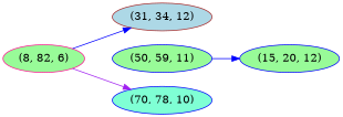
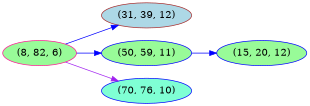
  digraph {
    rankdir=LR
    node [color=blue fillcolor=palegreen style=filled]
    edge [color=blue]
    "(8, 82, 6)" [color=deeppink]
-   "(31, 39, 12)" [color=brown fillcolor=lightblue label="(31, 34, 12)"]
+   "(31, 39, 12)" [color=brown fillcolor=lightblue]
    "(50, 59, 11)"
-   "(70, 78, 10)" [fillcolor=aquamarine]
+   "(70, 78, 10)" [fillcolor=aquamarine label="(70, 76, 10)"]
    "(15, 20, 12)"
    "(8, 82, 6)" -> "(31, 39, 12)"
+   "(8, 82, 6)" -> "(50, 59, 11)"
    "(8, 82, 6)" -> "(70, 78, 10)" [color=purple]
    "(50, 59, 11)" -> "(15, 20, 12)"
  }
